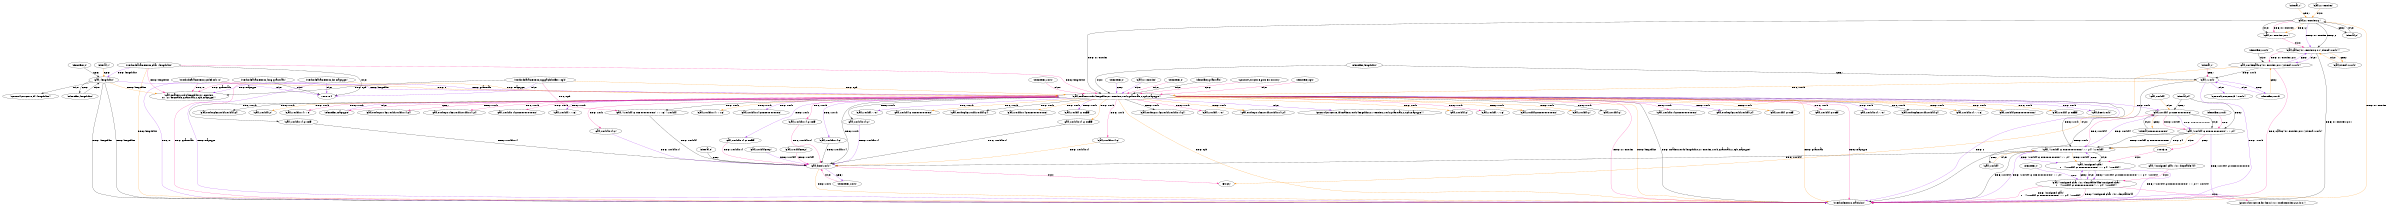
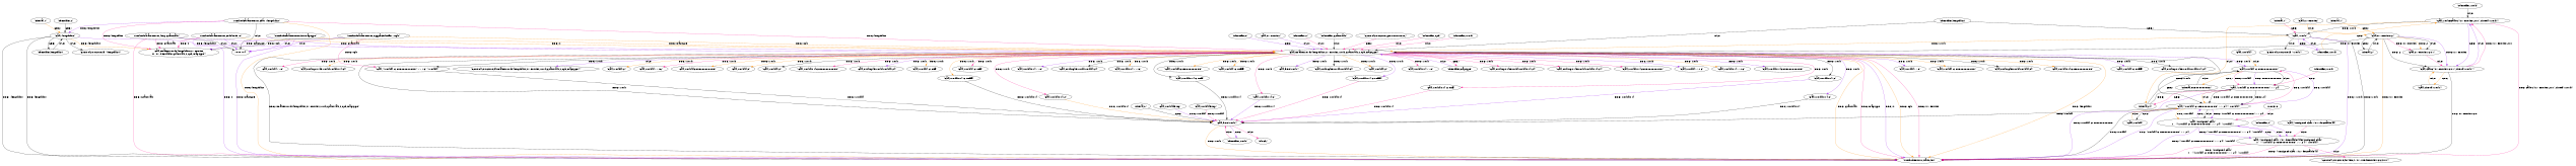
  digraph {
    edge [color=black]
    n1 [label="(Call,work[i] & 0x80000000UL)"]
    n2 [label="(Call,((work[i] & 0x80000000UL) >> 24) | work[i])"]
    n3 [label="(Call,(work[i] & 0x80000000UL) >> 24)"]
    n4 [label="(Literal,0x80000000UL)"]
    n5 [label="(Call,free(work))"]
    n6 [label="(MethodReturn,static int)"]
    n7 [label="(Call,(unsigned char)\n\t    (((work[i] & 0x80000000UL) >> 24) | work[i]))"]
    n8 [label="(Call,work[i])"]
    n9 [label="(Literal,24)"]
    n10 [label="(Call,_make_words(lengthlist,s->entries,work,quantvals,s,opb,maptype))"]
    n11 [label="(Call,work[i]>>8)"]
    n12 [label="(Call,work[i] & 0x80000000UL)"]
    n13 [label="(Call,out[top]=work[work[i]*2])"]
    n14 [label="(Call,work[i+1]&0x80000000UL)"]
    n15 [label="(Call,work[i] & 0xffff)"]
    n16 [label="(Call,((work[i] & 0x80000000UL) >> 16) | work[i])"]
    n17 [label="(Call,work[i+1]*2)"]
    n18 [label="(Call,out[top+1]=work[work[i+1]*2])"]
    n19 [label="(Call,work[i+1]*2)"]
    n20 [label="(Call,work[i]>>8)"]
    n21 [label="(Call,out[top+1]=work[work[i+1]*2])"]
    n22 [label="(Call,work[i+1] & 0xffff)"]
    n23 [label="(ControlStructure,if(_make_words(lengthlist,s->entries,work,quantvals,s,opb,maptype)))"]
    n24 [label="(Call,work[i]*2)"]
    n25 [label="(Call,work[i]>>16)"]
    n26 [label="(Call,work[i]&0x80000000UL)"]
    n27 [label="(Call,work[i]*2)"]
    n28 [label="(Call,work[i]*2)"]
    n29 [label="(Call,work[i+1]&0x80000000UL)"]
    n30 [label="(Call,out[top]=work[work[i]*2])"]
    n31 [label="(Call,work[i] & 0xff)"]
    n32 [label="(Call,work[i+1]*2)"]
    n33 [label="(Call,work[i] & 0xff)"]
    n34 [label="(Call,work[i+1] & 0xff)"]
    n35 [label="(Call,work[i+1]>>8)"]
    n36 [label="(Call,out[top]=work[work[i]*2])"]
    n37 [label="(Call,work[i+1]>>16)"]
    n38 [label="(Call,work[i+1]*2)"]
    n39 [label="(Call,work[i]&0x80000000UL)"]
    n40 [label="(Call,work[i] & 0xffff)"]
    n41 [label="(Call,free(work))"]
    n42 [label="(Call,work[i+1] & 0xffff)"]
    n43 [label="(Call,out[top]=work[work[i]*2])"]
    n44 [label="(Call,work[i]*2)"]
    n45 [label="(Call,work[i+1] & 0xff)"]
    n46 [label="(Call,work[i+1]>>8)"]
    n47 [label="(Identifier,maptype)"]
    n48 [label="(Call,out[top+1]=work[work[i+1]*2])"]
    n49 [label="(Call,out[top+1]=work[work[i+1]*2])"]
    n50 [label="(Call,work[i+1]&0x80000000UL)"]
    n51 [label="(Call,work[i]>>16)"]
    n52 [label="(Call,work[i+1]>>16)"]
    n53 [label="(Call,work[i+1]&0x80000000UL)"]
    n54 [label="(Block,)"]
    n55 [label="(Identifier,work)"]
    n56 [label="(Call,!lengthlist)"]
    n57 [label="(Identifier,lengthlist)"]
    n58 [label="(Call,_make_words(lengthlist,s->entries,\n\t\t   s->dec_table,quantvals,s,opb,maptype))"]
    n59 [label="(ControlStructure,if (!lengthlist))"]
    n60 [label="(MethodParameterIn,char *lengthlist)"]
    1000104
    n62 [label="(Call,s->entries*2)"]
    n63 [label="(Call,calloc((s->entries*2+1),sizeof(*work)))"]
    n64 [label="(Literal,2)"]
    n65 [label="(Call,s->entries*2+1)"]
    n66 [label="(Call,work=calloc((s->entries*2+1),sizeof(*work)))"]
    n67 [label="(Call,sizeof(*work))"]
    n68 [label="(Call,!work)"]
    n69 [label="(ControlStructure,if (!work))"]
    n70 [label="(Identifier,work)"]
    n71 [label="(MethodParameterIn,long quantvals)"]
    n72 [label="(MethodParameterIn,codebook *s)"]
    n73 [label="(MethodParameterIn,oggpack_buffer *opb)"]
    n74 [label="(MethodParameterIn,int maptype)"]
    n75 [label="(Call,((unsigned char *)s->dec_table)[i]=(unsigned char)\n\t    (((work[i] & 0x80000000UL) >> 24) | work[i]))"]
    n76 [label="(ControlStructure,for(i=0;i<s->used_entries*2-2;i++))"]
    n77 [label="(Identifier,s)"]
    n78 [label="(Identifier,i)"]
    n79 [label="(Call,work[i])"]
    n80 [label="(Literal,0)"]
    n81 [label="(Call,s->entries)"]
    n82 [label="(Identifier,s)"]
    n83 [label="(Literal,1)"]
    n84 [label="(Identifier,quantvals)"]
    n85 [label="(Literal,1)"]
    n86 [label="(Identifier,lengthlist)"]
    n87 [label="(Identifier,s)"]
    n88 [label="(Call,s->entries)"]
    n89 [label="(Identifier,work)"]
    n90 [label="(ControlStructure,goto error_out;)"]
    n91 [label="(Identifier,opb)"]
    n92 [label="(Call,work[i]=top)"]
    n93 [label="(Identifier,work)"]
    n94 [label="(Call,work[i]=top)"]
    n95 [label="(Identifier,work)"]
    n96 [label="(Literal,1)"]
    n97 [label="(Call,((unsigned char *)s->dec_table)[i])"]
    1000318
    n1 -> n2 [color=purple label="DDG: work[i]"]
    n1 -> n3 [label="AST: "]
    n1 -> n3 [color=deeppink label="DDG: work[i]"]
    n1 -> n3 [color=purple label="DDG: 0x80000000UL"]
    n1 -> n4 [color=darkorange label="CFG: "]
    n2 -> n1 [color=deeppink label="DDG: work[i]"]
    n2 -> n5 [label="DDG: work[i]"]
    n2 -> n6 [label="DDG: work[i]"]
    n2 -> n6 [color=purple label="DDG: (work[i] & 0x80000000UL) >> 24"]
    n2 -> n7 [label="AST: "]
    n2 -> n7 [color=purple label="DDG: (work[i] & 0x80000000UL) >> 24"]
    n2 -> n7 [color=darkorange label="DDG: work[i]"]
    n2 -> n8 [label="CFG: "]
    n3 -> n2 [color=darkorange label="AST: "]
    n3 -> n2 [label="DDG: work[i] & 0x80000000UL"]
    n3 -> n2 [label="DDG: 24"]
    n3 -> n6 [color=purple label="DDG: work[i] & 0x80000000UL"]
-   n3 -> 1000318 [color=deeppink label="CFG: "]
+   n3 -> n9 [color=deeppink label="CFG: "]
    n4 -> n1 [label="AST: "]
    n5 -> n6 [color=darkorange label="DDG: work"]
    n5 -> n54 [color=deeppink label="AST: "]
    n5 -> n55 [color=purple label="CFG: "]
    n7 -> n2 [color=purple label="CFG: "]
    n7 -> n6 [color=purple label="DDG: ((work[i] & 0x80000000UL) >> 24) | work[i]"]
    n7 -> n75 [color=purple label="AST: "]
    n7 -> n75 [color=purple label="DDG: ((work[i] & 0x80000000UL) >> 24) | work[i]"]
    n8 -> n2 [color=darkorange label="AST: "]
    n9 -> n1 [label="CFG: "]
    n9 -> n3 [label="DDG: "]
    n10 -> n1 [color=purple label="DDG: work"]
    n10 -> n2 [label="DDG: work"]
    n10 -> n5 [label="DDG: work"]
    n10 -> n6 [label="DDG: _make_words(lengthlist,s->entries,work,quantvals,s,opb,maptype)"]
    n10 -> n6 [color=darkorange label="DDG: quantvals"]
    n10 -> n6 [color=deeppink label="DDG: maptype"]
    n10 -> n6 [color=purple label="DDG: s"]
    n10 -> n6 [color=darkorange label="DDG: opb"]
    n10 -> n6 [color=deeppink label="DDG: s->entries"]
    n10 -> n6 [color=darkorange label="DDG: lengthlist"]
    n10 -> n11 [color=purple label="DDG: work"]
    n10 -> n12 [color=darkorange label="DDG: work"]
    n10 -> n13 [label="DDG: work"]
    n10 -> n14 [color=darkorange label="DDG: work"]
    n10 -> n15 [color=purple label="DDG: work"]
    n10 -> n16 [label="DDG: work"]
    n10 -> n17 [label="DDG: work"]
    n10 -> n18 [label="DDG: work"]
    n10 -> n19 [color=purple label="DDG: work"]
    n10 -> n20 [color=deeppink label="DDG: work"]
    n10 -> n21 [color=darkorange label="DDG: work"]
    n10 -> n22 [color=darkorange label="DDG: work"]
    n10 -> n23 [color=purple label="AST: "]
    n10 -> n24 [color=darkorange label="DDG: work"]
    n10 -> n25 [color=deeppink label="DDG: work"]
    n10 -> n26 [color=darkorange label="DDG: work"]
    n10 -> n27 [color=darkorange label="DDG: work"]
    n10 -> n28 [label="DDG: work"]
    n10 -> n29 [color=deeppink label="DDG: work"]
    n10 -> n30 [color=purple label="DDG: work"]
    n10 -> n31 [color=darkorange label="DDG: work"]
    n10 -> n32 [color=deeppink label="DDG: work"]
    n10 -> n33 [color=deeppink label="DDG: work"]
    n10 -> n34 [label="DDG: work"]
    n10 -> n35 [color=purple label="DDG: work"]
    n10 -> n36 [label="DDG: work"]
    n10 -> n37 [color=darkorange label="DDG: work"]
    n10 -> n38 [color=deeppink label="DDG: work"]
    n10 -> n39 [color=darkorange label="DDG: work"]
    n10 -> n40 [color=darkorange label="DDG: work"]
    n10 -> n41 [color=purple label="DDG: work"]
    n10 -> n42 [color=purple label="DDG: work"]
    n10 -> n43 [label="DDG: work"]
    n10 -> n44 [color=darkorange label="DDG: work"]
    n10 -> n45 [color=deeppink label="DDG: work"]
    n10 -> n46 [color=deeppink label="DDG: work"]
    n10 -> n47 [color=deeppink label="CFG: "]
    n10 -> n48 [color=deeppink label="DDG: work"]
    n10 -> n49 [color=deeppink label="DDG: work"]
    n10 -> n50 [color=deeppink label="DDG: work"]
    n10 -> n51 [color=purple label="DDG: work"]
    n10 -> n52 [color=darkorange label="DDG: work"]
    n10 -> n53 [color=purple label="DDG: work"]
    n16 -> n5 [label="DDG: work[i]"]
    n17 -> n5 [color=purple label="DDG: work[i+1]"]
    n19 -> n5 [label="DDG: work[i+1]"]
    n22 -> n5 [label="DDG: work[i+1]"]
    n32 -> n5 [color=darkorange label="DDG: work[i+1]"]
    n34 -> n5 [label="DDG: work[i+1]"]
    n38 -> n5 [color=purple label="DDG: work[i+1]"]
    n42 -> n5 [color=deeppink label="DDG: work[i+1]"]
    n45 -> n5 [color=deeppink label="DDG: work[i+1]"]
    n47 -> n10 [color=purple label="AST: "]
    n55 -> n5 [color=deeppink label="AST: "]
    n56 -> n6 [label="DDG: !lengthlist"]
    n56 -> n6 [label="DDG: lengthlist"]
    n56 -> n10 [color=purple label="DDG: lengthlist"]
    n56 -> n57 [label="CFG: "]
    n56 -> n58 [color=darkorange label="DDG: lengthlist"]
    n56 -> n59 [label="AST: "]
    n57 -> n56 [label="AST: "]
    n60 -> n6 [color=darkorange label="DDG: lengthlist"]
    n60 -> n10 [color=deeppink label="DDG: lengthlist"]
    n60 -> n56 [color=purple label="DDG: lengthlist"]
    n60 -> n58 [color=deeppink label="DDG: lengthlist"]
    n60 -> 1000104 [label="AST: "]
    n62 -> n6 [color=darkorange label="DDG: s->entries"]
    n62 -> n10 [label="DDG: s->entries"]
    n62 -> n63 [color=purple label="DDG: s->entries"]
    n62 -> n63 [label="DDG: 2"]
    n62 -> n64 [label="CFG: "]
    n62 -> n65 [label="AST: "]
    n62 -> n65 [color=deeppink label="DDG: s->entries"]
    n62 -> n65 [color=darkorange label="DDG: 2"]
    n63 -> n6 [label="DDG: s->entries*2+1"]
    n63 -> n66 [color=purple label="AST: "]
    n63 -> n66 [color=deeppink label="DDG: s->entries*2+1"]
    n63 -> n67 [color=darkorange label="CFG: "]
    n64 -> n62 [label="AST: "]
    n65 -> n63 [color=deeppink label="AST: "]
    n66 -> n6 [color=deeppink label="DDG: calloc((s->entries*2+1),sizeof(*work))"]
-   n66 -> n54 [color=darkorange label="AST: "]
+   n66 -> n9 [color=darkorange label="AST: "]
    n66 -> n63 [color=purple label="CFG: "]
    n66 -> n68 [label="DDG: work"]
    n67 -> n63 [color=darkorange label="AST: "]
    n68 -> n6 [label="DDG: work"]
    n68 -> n6 [color=purple label="DDG: !work"]
    n68 -> n10 [color=darkorange label="DDG: work"]
-   n68 -> n69 [color=purple label="AST: "]
+   n68 -> n69 [label="AST: "]
    n68 -> n70 [color=purple label="CFG: "]
    n70 -> n66 [color=darkorange label="CFG: "]
    n70 -> n68 [color=purple label="AST: "]
    n71 -> n6 [color=deeppink label="DDG: quantvals"]
    n71 -> n10 [color=purple label="DDG: quantvals"]
    n71 -> n58 [color=deeppink label="DDG: quantvals"]
    n71 -> 1000104 [label="AST: "]
    n72 -> n6 [color=purple label="DDG: s"]
    n72 -> n10 [color=darkorange label="DDG: s"]
    n72 -> n58 [color=deeppink label="DDG: s"]
    n72 -> 1000104 [color=purple label="AST: "]
    n73 -> n10 [color=darkorange label="DDG: opb"]
    n73 -> n16 [color=deeppink label="DDG: opb"]
    n73 -> n58 [label="DDG: opb"]
    n73 -> 1000104 [color=purple label="AST: "]
    n74 -> n6 [color=purple label="DDG: maptype"]
    n74 -> n10 [color=darkorange label="DDG: maptype"]
    n74 -> n58 [color=purple label="DDG: maptype"]
    n74 -> 1000104 [color=purple label="AST: "]
    n75 -> n6 [color=deeppink label="DDG: ((unsigned char *)s->dec_table)[i]"]
    n75 -> n6 [color=deeppink label="DDG: (unsigned char)\n\t    (((work[i] & 0x80000000UL) >> 24) | work[i])"]
    n75 -> n7 [color=purple label="CFG: "]
    n75 -> n76 [color=deeppink label="AST: "]
    n77 -> n10 [color=purple label="CFG: "]
    n78 -> n75 [color=purple label="CFG: "]
    n79 -> n1 [color=darkorange label="AST: "]
    n80 -> n5 [label="CFG: "]
    n81 -> n10 [color=purple label="AST: "]
    n82 -> n10 [color=deeppink label="AST: "]
    n83 -> n56 [color=darkorange label="CFG: "]
    n84 -> n10 [label="AST: "]
    n85 -> n62 [color=darkorange label="CFG: "]
    n86 -> n10 [label="AST: "]
    n86 -> n68 [label="CFG: "]
    n87 -> n56 [label="CFG: "]
    n88 -> n62 [color=darkorange label="AST: "]
    n89 -> n66 [label="AST: "]
    n90 -> n10 [color=deeppink label="CFG: "]
    n91 -> n10 [color=deeppink label="AST: "]
    n92 -> n5 [color=purple label="DDG: work[i]"]
    n93 -> n3 [color=deeppink label="CFG: "]
    n94 -> n5 [color=deeppink label="DDG: work[i]"]
    n95 -> n10 [color=deeppink label="AST: "]
    n96 -> n68 [color=deeppink label="CFG: "]
    n97 -> n75 [color=deeppink label="AST: "]
    1000318 -> n7 [color=deeppink label="AST: "]
  }
